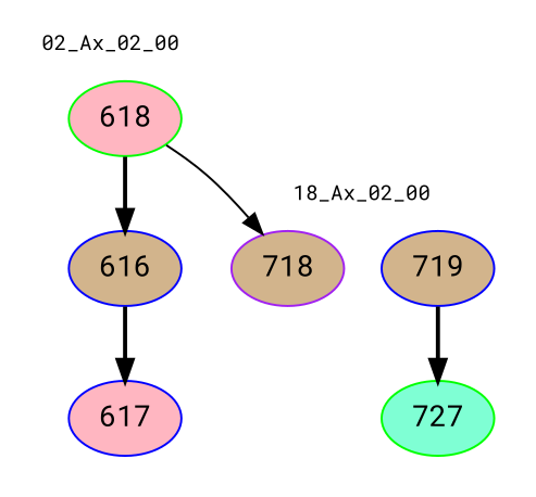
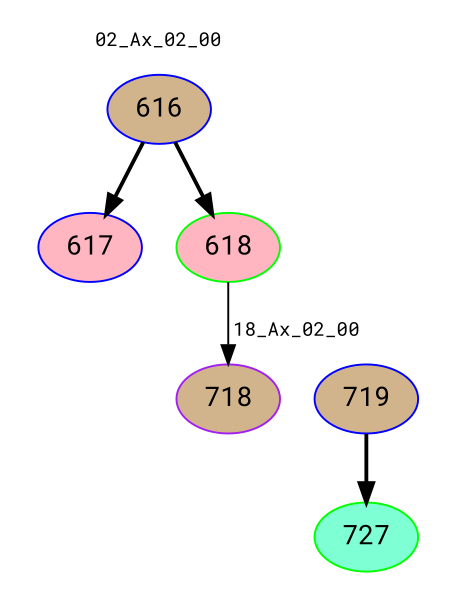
  digraph {
    fontname="Roboto Mono"
    node [color=blue fillcolor=tan fontname="Roboto Mono" style=filled]
    edge [color=black fontname="Roboto Mono" style=bold]
    n1 [label=616]
    n2 [fillcolor=lightpink label=617]
    n3 [color=green fillcolor=lightpink label=618]
    n4 [label=719]
    n5 [color=green fillcolor=aquamarine label=727]
    n6 [color=purple label=718]
    subgraph cluster_1 {
      color=white
      fontsize=10
      label="02_Ax_02_00"
      n1
      n2
      n3
    }
    subgraph cluster_2 {
      color=white
      fontsize=10
      label="18_Ax_02_00"
      n4
      n5
      n6
    }
    n1 -> n2
-   n3 -> n1
+   n1 -> n3
    n3 -> n6 [style=solid]
    n4 -> n5
  }
